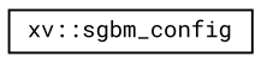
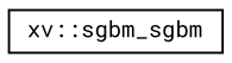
  digraph {
    rankdir=TB
    fontname="Roboto Mono"
-   n1 [color=black fillcolor=white fontname="Roboto Mono" fontsize=10 height=0.2 label="xv::sgbm_config" shape=record style=filled width=0.4]
+   n1 [color=black fillcolor=white fontname="Roboto Mono" fontsize=10 height=0.2 label="xv::sgbm_sgbm" shape=record style=filled width=0.4]
  }
